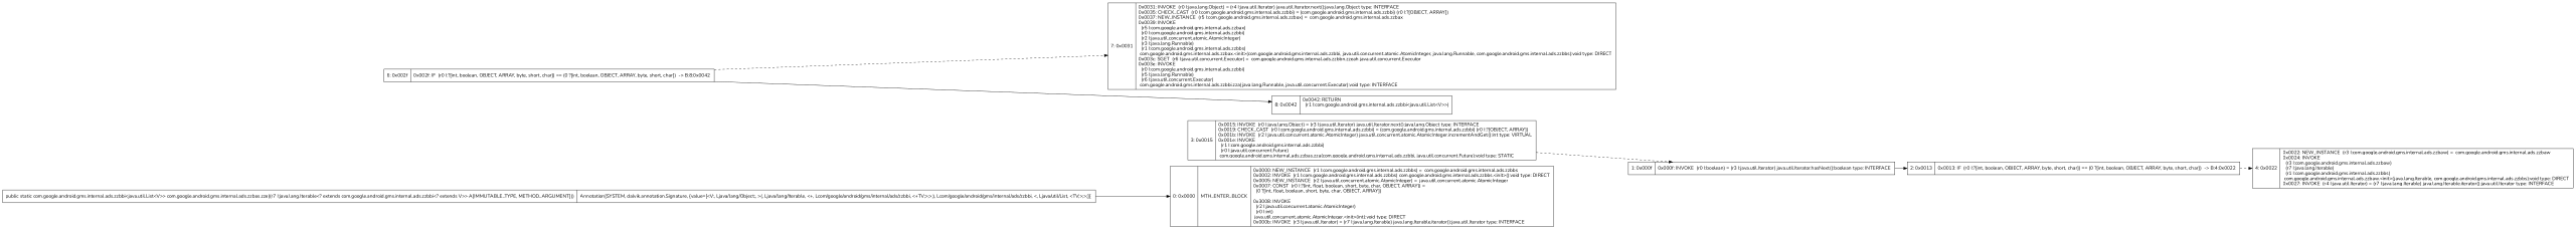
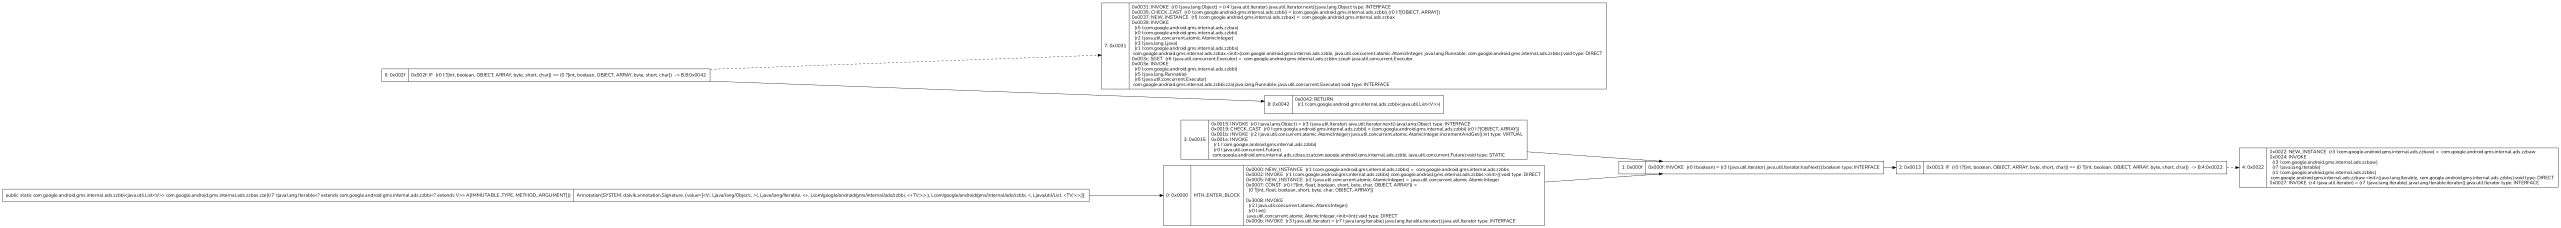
  digraph {
    fontname=Nunito
    rankdir=LR
    node [fontname=Nunito shape=record]
    edge [fontname=Nunito]
    n1 [label="{0\:\ 0x0000|MTH_ENTER_BLOCK\l|0x0000: NEW_INSTANCE  (r1 I:com.google.android.gms.internal.ads.zzbbs) =  com.google.android.gms.internal.ads.zzbbs \l0x0002: INVOKE  (r1 I:com.google.android.gms.internal.ads.zzbbs) com.google.android.gms.internal.ads.zzbbs.\<init\>():void type: DIRECT \l0x0005: NEW_INSTANCE  (r2 I:java.util.concurrent.atomic.AtomicInteger) =  java.util.concurrent.atomic.AtomicInteger \l0x0007: CONST  (r0 I:?[int, float, boolean, short, byte, char, OBJECT, ARRAY]) = \l  (0 ?[int, float, boolean, short, byte, char, OBJECT, ARRAY])\l \l0x3008: INVOKE  \l  (r2 I:java.util.concurrent.atomic.AtomicInteger)\l  (r0 I:int)\l java.util.concurrent.atomic.AtomicInteger.\<init\>(int):void type: DIRECT \l0x000b: INVOKE  (r3 I:java.util.Iterator) = (r7 I:java.lang.Iterable) java.lang.Iterable.iterator():java.util.Iterator type: INTERFACE \l}"]
    n2 [label="{1\:\ 0x000f|0x000f: INVOKE  (r0 I:boolean) = (r3 I:java.util.Iterator) java.util.Iterator.hasNext():boolean type: INTERFACE \l}"]
    n3 [label="{2\:\ 0x0013|0x0013: IF  (r0 I:?[int, boolean, OBJECT, ARRAY, byte, short, char]) == (0 ?[int, boolean, OBJECT, ARRAY, byte, short, char])  \-\> B:4:0x0022 \l}"]
    n4 [label="{4\:\ 0x0022|0x0022: NEW_INSTANCE  (r3 I:com.google.android.gms.internal.ads.zzbaw) =  com.google.android.gms.internal.ads.zzbaw \l0x0024: INVOKE  \l  (r3 I:com.google.android.gms.internal.ads.zzbaw)\l  (r7 I:java.lang.Iterable)\l  (r1 I:com.google.android.gms.internal.ads.zzbbs)\l com.google.android.gms.internal.ads.zzbaw.\<init\>(java.lang.Iterable, com.google.android.gms.internal.ads.zzbbs):void type: DIRECT \l0x0027: INVOKE  (r4 I:java.util.Iterator) = (r7 I:java.lang.Iterable) java.lang.Iterable.iterator():java.util.Iterator type: INTERFACE \l}"]
    n5 [label="{3\:\ 0x0015|0x0015: INVOKE  (r0 I:java.lang.Object) = (r3 I:java.util.Iterator) java.util.Iterator.next():java.lang.Object type: INTERFACE \l0x0019: CHECK_CAST  (r0 I:com.google.android.gms.internal.ads.zzbbi) = (com.google.android.gms.internal.ads.zzbbi) (r0 I:?[OBJECT, ARRAY]) \l0x001b: INVOKE  (r2 I:java.util.concurrent.atomic.AtomicInteger) java.util.concurrent.atomic.AtomicInteger.incrementAndGet():int type: VIRTUAL \l0x001e: INVOKE  \l  (r1 I:com.google.android.gms.internal.ads.zzbbi)\l  (r0 I:java.util.concurrent.Future)\l com.google.android.gms.internal.ads.zzbas.zza(com.google.android.gms.internal.ads.zzbbi, java.util.concurrent.Future):void type: STATIC \l}"]
    n6 [label="{6\:\ 0x002f|0x002f: IF  (r0 I:?[int, boolean, OBJECT, ARRAY, byte, short, char]) == (0 ?[int, boolean, OBJECT, ARRAY, byte, short, char])  \-\> B:8:0x0042 \l}"]
-   n7 [label="{7\:\ 0x0031|0x0031: INVOKE  (r0 I:java.lang.Object) = (r4 I:java.util.Iterator) java.util.Iterator.next():java.lang.Object type: INTERFACE \l0x0035: CHECK_CAST  (r0 I:com.google.android.gms.internal.ads.zzbbi) = (com.google.android.gms.internal.ads.zzbbi) (r0 I:?[OBJECT, ARRAY]) \l0x0037: NEW_INSTANCE  (r5 I:com.google.android.gms.internal.ads.zzbax) =  com.google.android.gms.internal.ads.zzbax \l0x0039: INVOKE  \l  (r5 I:com.google.android.gms.internal.ads.zzbax)\l  (r0 I:com.google.android.gms.internal.ads.zzbbi)\l  (r2 I:java.util.concurrent.atomic.AtomicInteger)\l  (r3 I:java.lang.Runnable)\l  (r1 I:com.google.android.gms.internal.ads.zzbbs)\l com.google.android.gms.internal.ads.zzbax.\<init\>(com.google.android.gms.internal.ads.zzbbi, java.util.concurrent.atomic.AtomicInteger, java.lang.Runnable, com.google.android.gms.internal.ads.zzbbs):void type: DIRECT \l0x003c: SGET  (r6 I:java.util.concurrent.Executor) =  com.google.android.gms.internal.ads.zzbbn.zzeah java.util.concurrent.Executor \l0x003e: INVOKE  \l  (r0 I:com.google.android.gms.internal.ads.zzbbi)\l  (r5 I:java.lang.Runnable)\l  (r6 I:java.util.concurrent.Executor)\l com.google.android.gms.internal.ads.zzbbi.zza(java.lang.Runnable, java.util.concurrent.Executor):void type: INTERFACE \l}"]
+   n7 [label="{7\:\ 0x0031|0x0031: INVOKE  (r0 I:java.lang.Object) = (r4 I:java.util.Iterator) java.util.Iterator.next():java.lang.Object type: INTERFACE \l0x0035: CHECK_CAST  (r0 I:com.google.android.gms.internal.ads.zzbbi) = (com.google.android.gms.internal.ads.zzbbi) (r0 I:?[OBJECT, ARRAY]) \l0x0037: NEW_INSTANCE  (r5 I:com.google.android.gms.internal.ads.zzbax) =  com.google.android.gms.internal.ads.zzbax \l0x0039: INVOKE  \l  (r5 I:com.google.android.gms.internal.ads.zzbax)\l  (r0 I:com.google.android.gms.internal.ads.zzbbi)\l  (r2 I:java.util.concurrent.atomic.AtomicInteger)\l  (r3 I:java.lang.Ljava)\l  (r1 I:com.google.android.gms.internal.ads.zzbbs)\l com.google.android.gms.internal.ads.zzbax.\<init\>(com.google.android.gms.internal.ads.zzbbi, java.util.concurrent.atomic.AtomicInteger, java.lang.Runnable, com.google.android.gms.internal.ads.zzbbs):void type: DIRECT \l0x003c: SGET  (r6 I:java.util.concurrent.Executor) =  com.google.android.gms.internal.ads.zzbbn.zzeah java.util.concurrent.Executor \l0x003e: INVOKE  \l  (r0 I:com.google.android.gms.internal.ads.zzbbi)\l  (r5 I:java.lang.Runnable)\l  (r6 I:java.util.concurrent.Executor)\l com.google.android.gms.internal.ads.zzbbi.zza(java.lang.Runnable, java.util.concurrent.Executor):void type: INTERFACE \l}"]
    n8 [label="{8\:\ 0x0042|0x0042: RETURN  \l  (r1 I:com.google.android.gms.internal.ads.zzbbi\<java.util.List\<V\>\>)\l \l}"]
    n9 [label="{public static com.google.android.gms.internal.ads.zzbbi\<java.util.List\<V\>\> com.google.android.gms.internal.ads.zzbas.zze((r7 I:java.lang.Iterable\<? extends com.google.android.gms.internal.ads.zzbbi\<? extends V\>\> A[IMMUTABLE_TYPE, METHOD_ARGUMENT]))  | Annotation[SYSTEM, dalvik.annotation.Signature, \{value=[\<V:, Ljava\/lang\/Object;, \>(, Ljava\/lang\/Iterable, \<+, Lcom\/google\/android\/gms\/internal\/ads\/zzbbi, \<+TV;\>;\>;), Lcom\/google\/android\/gms\/internal\/ads\/zzbbi, \<, Ljava\/util\/List, \<TV;\>;\>;]\}]\l}"]
+   n1 -> n2
    n2 -> n3
    n3 -> n4 [style=dashed]
-   n5 -> n2 [style=dashed]
+   n5 -> n2
    n6 -> n7 [style=dashed]
    n6 -> n8
    n9 -> n1
  }
